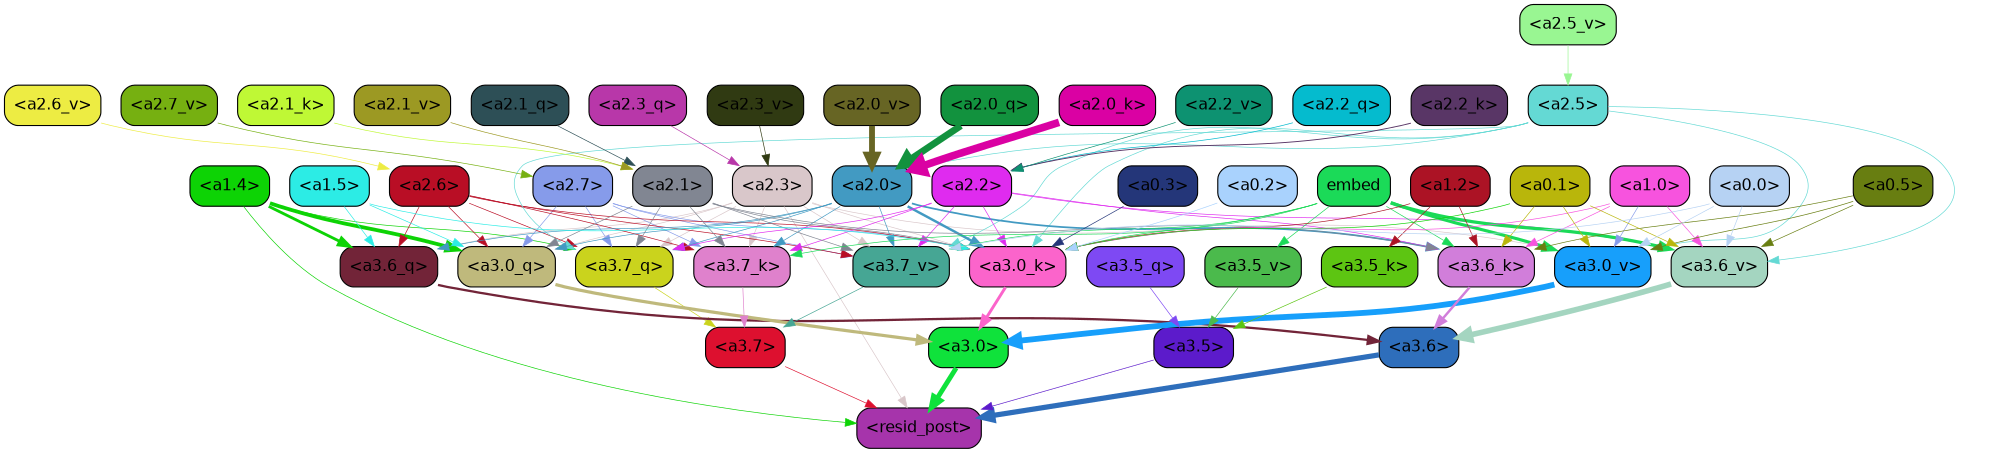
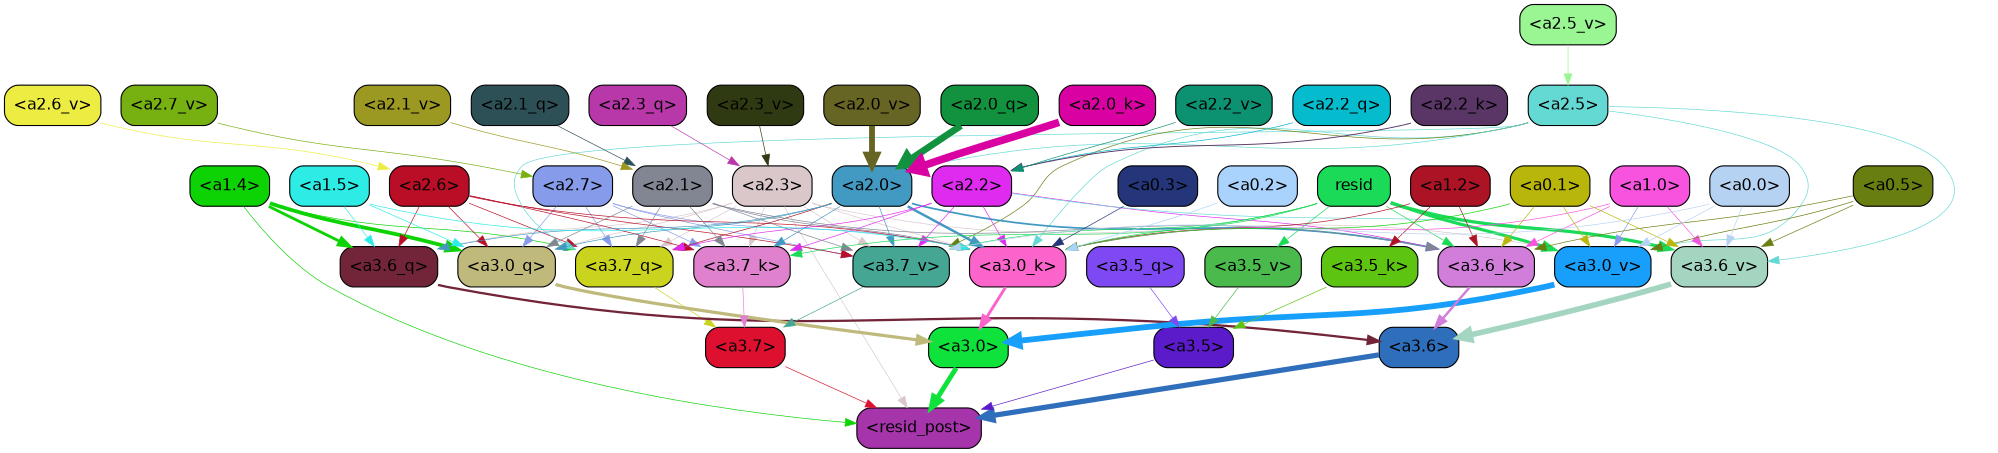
  strict digraph {
    splines=true
    node [color=black fontname=Helvetica shape=box style="filled, rounded"]
    edge [color="#d9c7ca" penwidth=0.6]
    "<a3.7>" [fillcolor="#dd102f"]
    "<resid_post>" [fillcolor="#a634ab"]
    "<a3.6>" [fillcolor="#2e6ebb"]
    "<a3.5>" [fillcolor="#5c1bcb"]
    "<a3.0>" [fillcolor="#0fe23b"]
    "<a2.3>" [fillcolor="#d9c7ca"]
    "<a3.7_q>" [fillcolor="#cad31d"]
    "<a3.6_q>" [fillcolor="#722438"]
    "<a3.0_q>" [fillcolor="#bfb97c"]
    "<a3.7_k>" [fillcolor="#df81cc"]
    "<a3.0_k>" [fillcolor="#fb64cb"]
    "<a3.7_v>" [fillcolor="#46a694"]
    "<a3.0_v>" [fillcolor="#179ffb"]
    "<a1.4>" [fillcolor="#0dd305"]
    "<a3.5_q>" [fillcolor="#7e49f3"]
    "<a3.6_k>" [fillcolor="#d17eda"]
    "<a3.5_k>" [fillcolor="#5dc512"]
    "<a3.6_v>" [fillcolor="#a4d5c0"]
    "<a3.5_v>" [fillcolor="#4bba4c"]
    "<a2.7>" [fillcolor="#869bea"]
    "<a2.6>" [fillcolor="#b90e25"]
    "<a2.5>" [fillcolor="#64d9d4"]
    "<a2.0>" [fillcolor="#429ac2"]
    "<a2.2>" [fillcolor="#df2bef"]
    "<a2.1>" [fillcolor="#818692"]
    "<a1.5>" [fillcolor="#2cece5"]
-   embed [fillcolor="#1bda58"]
+   embed [fillcolor="#1bda58" label=resid]
    "<a1.2>" [fillcolor="#ac1325"]
    "<a1.0>" [fillcolor="#f753de"]
    "<a0.5>" [fillcolor="#687e11"]
    "<a0.1>" [fillcolor="#b9b60b"]
    "<a0.3>" [fillcolor="#243679"]
    "<a0.2>" [fillcolor="#a9d2fd"]
    "<a0.0>" [fillcolor="#b6d2f3"]
    "<a2.3_q>" [fillcolor="#b837a9"]
    "<a2.2_q>" [fillcolor="#05bbce"]
    "<a2.1_q>" [fillcolor="#2d4f56"]
    "<a2.0_q>" [fillcolor="#12923e"]
    "<a2.2_k>" [fillcolor="#593666"]
-   "<a2.1_k>" [fillcolor="#bff835"]
    "<a2.0_k>" [fillcolor="#da01a3"]
    "<a2.7_v>" [fillcolor="#76b011"]
    "<a2.6_v>" [fillcolor="#edec43"]
    "<a2.5_v>" [fillcolor="#99f692"]
    "<a2.3_v>" [fillcolor="#303a12"]
    "<a2.2_v>" [fillcolor="#0d9271"]
    "<a2.1_v>" [fillcolor="#9c9923"]
    "<a2.0_v>" [fillcolor="#676524"]
    "<a3.7>" -> "<resid_post>" [color="#dd102f"]
    "<a3.6>" -> "<resid_post>" [color="#2e6ebb" penwidth=4.648244500160217]
    "<a3.5>" -> "<resid_post>" [color="#5c1bcb"]
    "<a3.0>" -> "<resid_post>" [color="#0fe23b" penwidth=4.3288813829422]
    "<a2.3>" -> "<resid_post>"
    "<a2.3>" -> "<a3.7_q>"
    "<a2.3>" -> "<a3.6_q>"
    "<a2.3>" -> "<a3.0_q>"
    "<a2.3>" -> "<a3.7_k>"
    "<a2.3>" -> "<a3.0_k>"
    "<a2.3>" -> "<a3.7_v>"
    "<a2.3>" -> "<a3.0_v>"
    "<a3.7_q>" -> "<a3.7>" [color="#cad31d"]
    "<a3.6_q>" -> "<a3.6>" [color="#722438" penwidth=2.03758105635643]
    "<a3.0_q>" -> "<a3.0>" [color="#bfb97c" penwidth=2.8638100624084473]
    "<a3.7_k>" -> "<a3.7>" [color="#df81cc"]
    "<a3.0_k>" -> "<a3.0>" [color="#fb64cb" penwidth=2.6274144649505615]
    "<a3.7_v>" -> "<a3.7>" [color="#46a694"]
    "<a3.0_v>" -> "<a3.0>" [color="#179ffb" penwidth=5.188832879066467]
    "<a1.4>" -> "<resid_post>" [color="#0dd305"]
    "<a1.4>" -> "<a3.7_q>" [color="#0dd305"]
    "<a1.4>" -> "<a3.6_q>" [color="#0dd305" penwidth=2.5397292599081993]
    "<a1.4>" -> "<a3.0_q>" [color="#0dd305" penwidth=3.3985572457313538]
    "<a3.5_q>" -> "<a3.5>" [color="#7e49f3"]
    "<a3.6_k>" -> "<a3.6>" [color="#d17eda" penwidth=2.174198240041733]
    "<a3.5_k>" -> "<a3.5>" [color="#5dc512"]
    "<a3.6_v>" -> "<a3.6>" [color="#a4d5c0" penwidth=5.002329230308533]
    "<a3.5_v>" -> "<a3.5>" [color="#4bba4c"]
    "<a2.7>" -> "<a3.7_q>" [color="#869bea"]
    "<a2.7>" -> "<a3.0_q>" [color="#869bea"]
    "<a2.7>" -> "<a3.7_k>" [color="#869bea"]
    "<a2.7>" -> "<a3.0_k>" [color="#869bea"]
    "<a2.7>" -> "<a3.7_v>" [color="#869bea"]
    "<a2.6>" -> "<a3.7_q>" [color="#b90e25"]
    "<a2.6>" -> "<a3.6_q>" [color="#b90e25"]
    "<a2.6>" -> "<a3.0_q>" [color="#b90e25"]
    "<a2.6>" -> "<a3.7_k>" [color="#b90e25"]
    "<a2.6>" -> "<a3.0_k>" [color="#b90e25"]
    "<a2.6>" -> "<a3.7_v>" [color="#b90e25"]
    "<a2.5>" -> "<a3.7_q>" [color="#64d9d4"]
    "<a2.5>" -> "<a3.0_k>" [color="#64d9d4"]
-   "<a2.5>" -> "<a3.7_v>" [color="#64d9d4"]
+   "<a2.5>" -> "<a3.7_v>" [color="#687e11"]
    "<a2.5>" -> "<a3.0_v>" [color="#64d9d4"]
    "<a2.5>" -> "<a3.6_v>" [color="#64d9d4"]
    "<a2.5>" -> "<a2.0>" [color="#64d9d4"]
-   "<a2.0>" -> "<a3.7_q>" [color="#429ac2"]
+   "<a2.0>" -> "<a3.7_q>" [color="#ac1325"]
    "<a2.0>" -> "<a3.6_q>" [color="#429ac2"]
    "<a2.0>" -> "<a3.0_q>" [color="#429ac2"]
    "<a2.0>" -> "<a3.7_k>" [color="#429ac2"]
    "<a2.0>" -> "<a3.0_k>" [color="#429ac2" penwidth=2.205150544643402]
    "<a2.0>" -> "<a3.7_v>" [color="#429ac2"]
    "<a2.0>" -> "<a3.6_k>" [color="#429ac2" penwidth=1.5717863738536835]
    "<a2.2>" -> "<a3.7_q>" [color="#df2bef"]
    "<a2.2>" -> "<a3.7_k>" [color="#df2bef"]
    "<a2.2>" -> "<a3.0_k>" [color="#df2bef"]
    "<a2.2>" -> "<a3.7_v>" [color="#df2bef"]
    "<a2.2>" -> "<a3.6_k>" [color="#df2bef"]
-   "<a2.2>" -> "<a3.6_v>" [color="#df2bef"]
+   "<a2.2>" -> "<a3.6_v>" [color="#64d9d4"]
    "<a2.1>" -> "<a3.7_q>" [color="#818692"]
    "<a2.1>" -> "<a3.0_q>" [color="#818692"]
    "<a2.1>" -> "<a3.7_k>" [color="#818692"]
    "<a2.1>" -> "<a3.0_k>" [color="#818692"]
    "<a2.1>" -> "<a3.7_v>" [color="#818692"]
    "<a2.1>" -> "<a3.6_k>" [color="#818692"]
    "<a1.5>" -> "<a3.6_q>" [color="#2cece5"]
    "<a1.5>" -> "<a3.0_q>" [color="#2cece5"]
    "<a1.5>" -> "<a3.0_k>" [color="#2cece5"]
    embed -> "<a3.7_k>" [color="#1bda58"]
    embed -> "<a3.0_k>" [color="#1bda58"]
    embed -> "<a3.7_v>" [color="#1bda58"]
    embed -> "<a3.0_v>" [color="#1bda58" penwidth=2.812090039253235]
    embed -> "<a3.6_k>" [color="#1bda58"]
    embed -> "<a3.6_v>" [color="#1bda58" penwidth=2.882729172706604]
    embed -> "<a3.5_v>" [color="#1bda58"]
    "<a1.2>" -> "<a3.0_k>" [color="#ac1325"]
    "<a1.2>" -> "<a3.6_k>" [color="#ac1325"]
    "<a1.2>" -> "<a3.5_k>" [color="#ac1325"]
    "<a1.0>" -> "<a3.0_k>" [color="#f753de"]
    "<a1.0>" -> "<a3.0_v>" [color="#869bea"]
    "<a1.0>" -> "<a3.6_k>" [color="#f753de"]
    "<a1.0>" -> "<a3.6_v>" [color="#f753de"]
    "<a0.5>" -> "<a3.0_v>" [color="#687e11" penwidth=0.6281400918960571]
    "<a0.5>" -> "<a3.6_k>" [color="#687e11"]
    "<a0.5>" -> "<a3.6_v>" [color="#687e11"]
    "<a0.1>" -> "<a3.0_k>" [color="#0dd305"]
    "<a0.1>" -> "<a3.0_v>" [color="#b9b60b"]
    "<a0.1>" -> "<a3.6_k>" [color="#b9b60b"]
    "<a0.1>" -> "<a3.6_v>" [color="#b9b60b"]
    "<a0.3>" -> "<a3.0_k>" [color="#243679"]
    "<a0.2>" -> "<a3.0_k>" [color="#a9d2fd"]
    "<a0.0>" -> "<a3.7_v>" [color="#b6d2f3"]
    "<a0.0>" -> "<a3.0_v>" [color="#b6d2f3"]
    "<a0.0>" -> "<a3.6_v>" [color="#b6d2f3"]
    "<a2.3_q>" -> "<a2.3>" [color="#b837a9"]
    "<a2.2_q>" -> "<a2.2>" [color="#05bbce" penwidth=0.6299107074737549]
    "<a2.1_q>" -> "<a2.1>" [color="#2d4f56"]
    "<a2.0_q>" -> "<a2.0>" [color="#12923e" penwidth=6.081655263900757]
    "<a2.2_k>" -> "<a2.2>" [color="#593666" penwidth=0.8337457180023193]
-   "<a2.1_k>" -> "<a2.1>" [color="#bff835"]
    "<a2.0_k>" -> "<a2.0>" [color="#da01a3" penwidth=6.795950889587402]
    "<a2.7_v>" -> "<a2.7>" [color="#76b011"]
    "<a2.6_v>" -> "<a2.6>" [color="#edec43"]
    "<a2.5_v>" -> "<a2.5>" [color="#99f692"]
    "<a2.3_v>" -> "<a2.3>" [color="#303a12"]
    "<a2.2_v>" -> "<a2.2>" [color="#0d9271"]
    "<a2.1_v>" -> "<a2.1>" [color="#9c9923"]
    "<a2.0_v>" -> "<a2.0>" [color="#676524" penwidth=5.211444020271301]
  }
